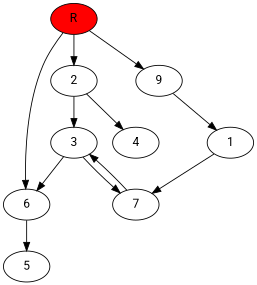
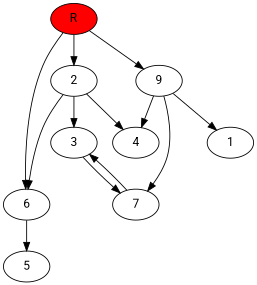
  digraph {
    fontname=Roboto
    node [fontname=Roboto]
    edge [fontname=Roboto]
    2
    4
    3
    7
    6
    5
    n7 [label=9]
    1
    R [fillcolor="#ff0000" style=filled]
    2 -> 4
    2 -> 3
    3 -> 7
-   3 -> 6
+   2 -> 6
    7 -> 3
    6 -> 5
-   1 -> 7
+   n7 -> 4
+   n7 -> 7
    n7 -> 1
    R -> 2
    R -> 6
    R -> n7
  }
